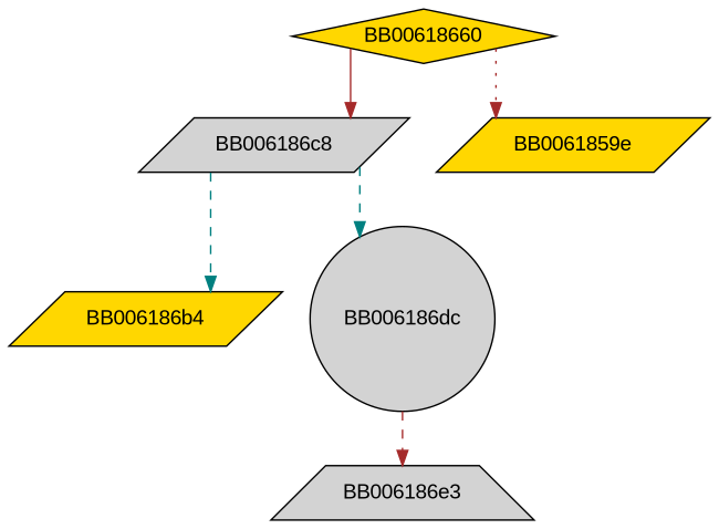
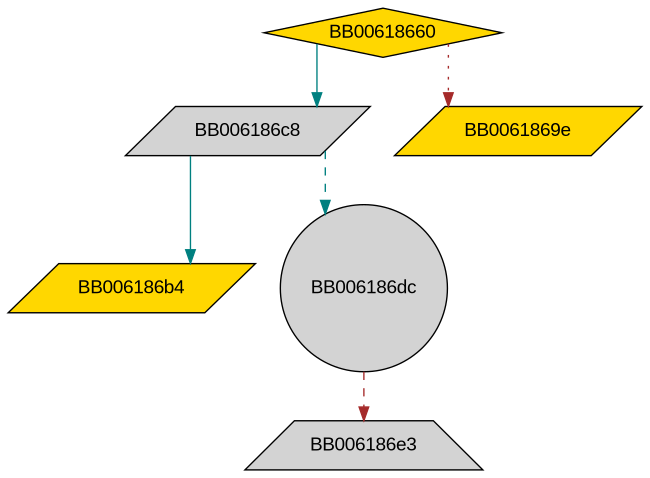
  digraph {
    fontname="Liberation Sans"
    splines=ortho
    node [fillcolor=gold fontname="Liberation Sans" shape=parallelogram style=filled]
    edge [color=teal fontname="Liberation Sans" style=solid]
    BB00618660 [shape=diamond]
    BB006186c8 [fillcolor=lightgrey]
-   BB0061869e [label=BB0061859e]
+   BB0061869e
    BB006186b4
    BB006186dc [fillcolor=lightgrey shape=circle]
    BB006186e3 [fillcolor=lightgrey shape=trapezium]
-   BB00618660 -> BB006186c8 [color=brown]
+   BB00618660 -> BB006186c8
    BB00618660 -> BB0061869e [color=brown style=dotted]
-   BB006186c8 -> BB006186b4 [style=dashed]
+   BB006186c8 -> BB006186b4
    BB006186c8 -> BB006186dc [style=dashed]
    BB006186dc -> BB006186e3 [color=brown style=dashed]
  }
